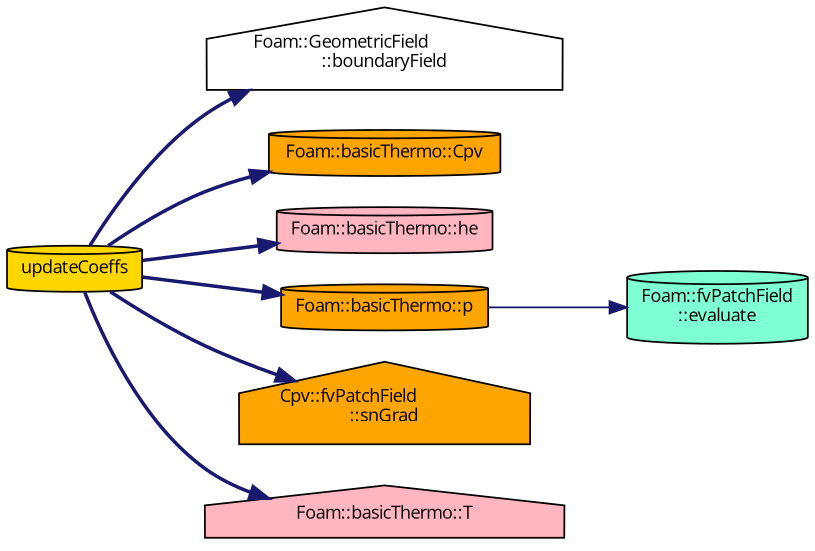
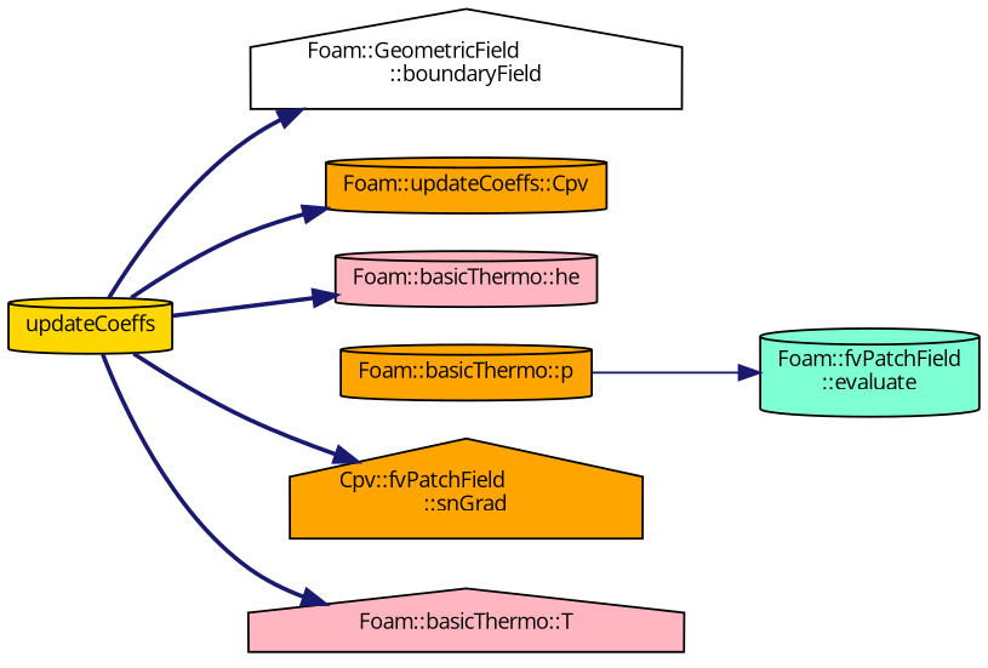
  digraph {
    fontname="Open Sans"
    rankdir=LR
    node [color=black fillcolor=orange fontname="Open Sans" fontsize=10 shape=cylinder style=filled]
    edge [color=midnightblue fontname="Open Sans" fontsize=10 labelfontname=FreeSans labelfontsize=10 style=bold]
    n1 [fillcolor=gold fontcolor=black height=0.2 label=updateCoeffs width=0.4]
    n2 [fillcolor=white height=0.2 label="Foam::GeometricField\l::boundaryField" shape=house width=0.4]
-   n3 [height=0.2 label="Foam::basicThermo::Cpv" width=0.4]
+   n3 [height=0.2 label="Foam::updateCoeffs::Cpv" width=0.4]
    n4 [fillcolor=lightpink height=0.2 label="Foam::basicThermo::he" width=0.4]
    n5 [height=0.2 label="Foam::basicThermo::p" width=0.4]
    n6 [height=0.2 label="Cpv::fvPatchField\l::snGrad" shape=house width=0.4]
    n7 [fillcolor=lightpink height=0.2 label="Foam::basicThermo::T" shape=house width=0.4]
    n8 [fillcolor=aquamarine height=0.2 label="Foam::fvPatchField\l::evaluate" width=0.4]
    n1 -> n2
    n1 -> n3
    n1 -> n4
-   n1 -> n5
    n1 -> n6
    n1 -> n7
    n5 -> n8 [style=solid]
  }
